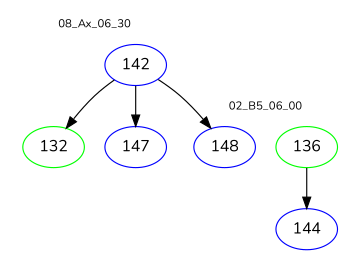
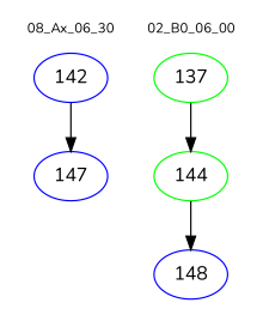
  digraph {
    fontname=Nunito
    node [color=blue fontname=Nunito]
    edge [color=black fontname=Nunito]
    n1 [label=142]
-   n2 [color=green label=132]
    n3 [label=147]
-   n4 [label=144]
-   n5 [color=green label=136]
+   n4 [color=green label=144]
+   n5 [color=green label=137]
    n6 [label=148]
    subgraph cluster_1 {
      color=white
      fontsize=10
      label="08_Ax_06_30"
      n1
-     n2
      n3
    }
    subgraph cluster_2 {
      color=white
      fontsize=10
-     label="02_B5_06_00"
+     label="02_B0_06_00"
      n4
      n5
      n6
    }
-   n1 -> n2
    n1 -> n3
-   n1 -> n6
+   n4 -> n6
    n5 -> n4
  }
